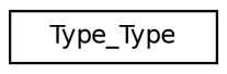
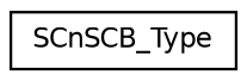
  digraph {
    rankdir=LR
-   n1 [color=black fillcolor=white fontname=Helvetica fontsize=10 height=0.2 label=Type_Type shape=record style=filled width=0.4]
+   n1 [color=black fillcolor=white fontname=Helvetica fontsize=10 height=0.2 label=SCnSCB_Type shape=record style=filled width=0.4]
  }
